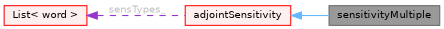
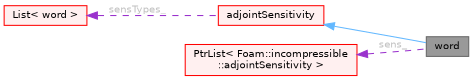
  digraph {
    rankdir=LR
    node [color=red fillcolor="#FFF0F0" fontname=Helvetica fontsize=10 shape=box style=filled]
    edge [color=darkorchid3 dir=back fontname=Helvetica fontsize=10 labelfontname=Helvetica labelfontsize=10 style=dashed fontcolor=grey]
-   n1 [color=gray40 fillcolor=grey60 fontcolor=black height=0.2 label=sensitivityMultiple width=0.4]
+   n1 [color=gray40 fillcolor=grey60 fontcolor=black height=0.2 label=word width=0.4]
    n2 [height=0.2 label=adjointSensitivity width=0.4]
    n3 [height=0.2 label="List\< word \>" width=0.4]
+   n4 [height=0.2 label="PtrList\< Foam::incompressible\l::adjointSensitivity \>" width=0.4]
    n2 -> n1 [color=steelblue1 style=solid fontcolor=""]
    n3 -> n2 [label=" sensTypes_"]
+   n4 -> n1 [label=" sens_"]
  }
